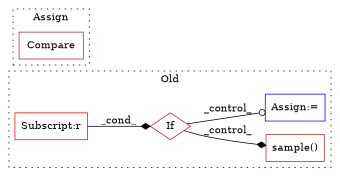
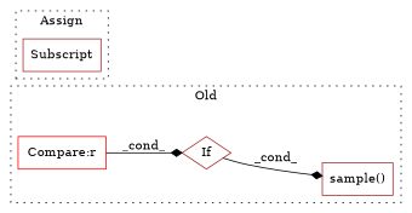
  digraph {
    rankdir=LR
    node [color=brown l=3 shape=box]
    edge [arrowhead=diamond style=solid]
    n1 [a=75 l="28,1" label="sample()" s="3307,3342"]
-   n2 [a=68 color=blue label="Assign:=" s=3304]
    n3 [a=96 label=If s=3236 shape=diamond]
-   n4 [a=40 color=red l=18 label="Subscript:r" s=3239]
-   n5 [a=63 l="19,0" label=Compare s="3323,0"]
+   n4 [a=40 color=red l=18 label="Compare:r" s=3239]
+   n5 [a=63 l="19,0" label=Subscript s="3323,0"]
    subgraph cluster_1 {
      label=Old
      style=dotted
      n1
-     n2
      n3
      n4
    }
    subgraph cluster_2 {
      label=Assign
      style=dotted
      n5
    }
-   n3 -> n1 [label=_control_]
-   n3 -> n2 [arrowhead=odot label=_control_]
+   n3 -> n1 [label=_cond_]
    n4 -> n3 [label=_cond_]
  }
